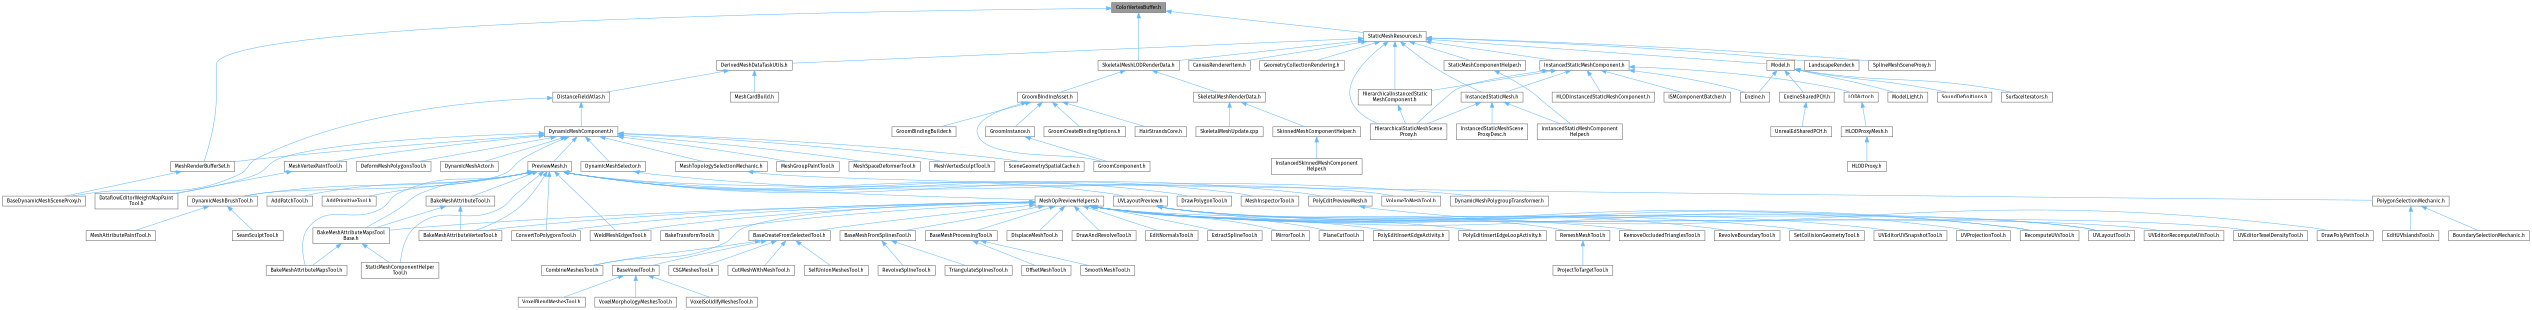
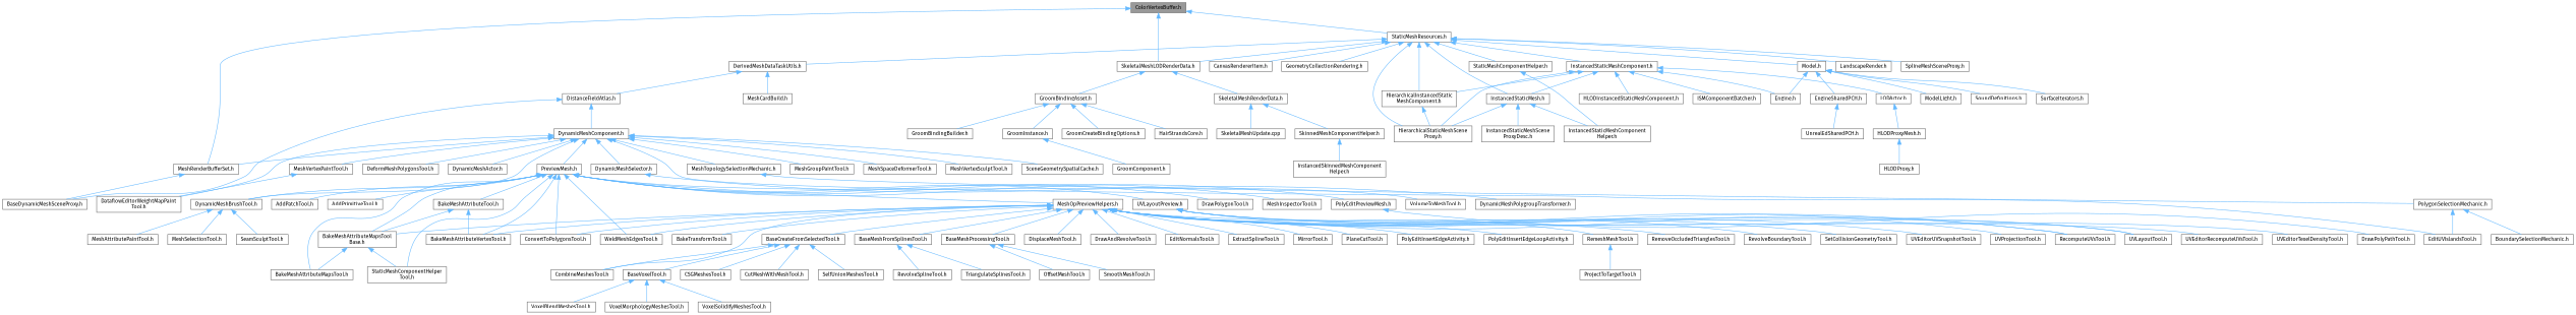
  digraph {
    fontname="Fira Sans"
    node [color=grey40 fillcolor=white fontname="Fira Sans" fontsize=10 shape=box style=filled]
    edge [color=steelblue1 dir=back fontname="Fira Sans" fontsize=10 labelfontname=Helvetica labelfontsize=10 style=solid]
    n1 [color=gray40 fillcolor=grey60 fontcolor=black height=0.2 label="ColorVertexBuffer.h" width=0.4]
    n2 [height=0.2 label="MeshRenderBufferSet.h" width=0.4]
    n3 [height=0.2 label="SkeletalMeshLODRenderData.h" width=0.4]
    n4 [height=0.2 label="StaticMeshResources.h" width=0.4]
    n5 [height=0.2 label="BaseDynamicMeshSceneProxy.h" width=0.4]
    n6 [height=0.2 label="GroomBindingAsset.h" width=0.4]
    n7 [height=0.2 label="SkeletalMeshRenderData.h" width=0.4]
    n8 [height=0.2 label="CanvasRendererItem.h" width=0.4]
    n9 [height=0.2 label="DerivedMeshDataTaskUtils.h" width=0.4]
    n10 [height=0.2 label="GeometryCollectionRendering.h" width=0.4]
    n11 [height=0.2 label="HierarchicalInstancedStatic\lMeshComponent.h" width=0.4]
    n12 [height=0.2 label="HierarchicalStaticMeshScene\lProxy.h" width=0.4]
    n13 [height=0.2 label="InstancedStaticMesh.h" width=0.4]
    n14 [height=0.2 label="InstancedStaticMeshComponent.h" width=0.4]
    n15 [height=0.2 label="LandscapeRender.h" width=0.4]
    n16 [height=0.2 label="Model.h" width=0.4]
    n17 [height=0.2 label="SplineMeshSceneProxy.h" width=0.4]
    n18 [height=0.2 label="StaticMeshComponentHelper.h" width=0.4]
    n19 [height=0.2 label="GroomBindingBuilder.h" width=0.4]
    n20 [height=0.2 label="GroomComponent.h" width=0.4]
    n21 [height=0.2 label="GroomCreateBindingOptions.h" width=0.4]
    n22 [height=0.2 label="GroomInstance.h" width=0.4]
    n23 [height=0.2 label="HairStrandsCore.h" width=0.4]
    n24 [height=0.2 label="SkeletalMeshUpdate.cpp" width=0.4]
    n25 [height=0.2 label="SkinnedMeshComponentHelper.h" width=0.4]
    n26 [height=0.2 label="InstancedSkinnedMeshComponent\lHelper.h" width=0.4]
    n27 [height=0.2 label="DistanceFieldAtlas.h" width=0.4]
    n28 [height=0.2 label="MeshCardBuild.h" width=0.4]
    n29 [height=0.2 label="InstancedStaticMeshComponent\lHelper.h" width=0.4]
    n30 [height=0.2 label="InstancedStaticMeshScene\lProxyDesc.h" width=0.4]
    n31 [height=0.2 label="Engine.h" width=0.4]
    n32 [height=0.2 label="HLODInstancedStaticMeshComponent.h" width=0.4]
    n33 [height=0.2 label="ISMComponentBatcher.h" width=0.4]
    n34 [height=0.2 label="LODActor.h" width=0.4]
    n35 [height=0.2 label="EngineSharedPCH.h" width=0.4]
    n36 [height=0.2 label="ModelLight.h" width=0.4]
    n37 [height=0.2 label="SoundDefinitions.h" width=0.4]
    n38 [height=0.2 label="SurfaceIterators.h" width=0.4]
    n39 [height=0.2 label="DynamicMeshComponent.h" width=0.4]
    n40 [height=0.2 label="DataflowEditorWeightMapPaint\lTool.h" width=0.4]
    n41 [height=0.2 label="DeformMeshPolygonsTool.h" width=0.4]
    n42 [height=0.2 label="DynamicMeshActor.h" width=0.4]
    n43 [height=0.2 label="DynamicMeshBrushTool.h" width=0.4]
    n44 [height=0.2 label="DynamicMeshSelector.h" width=0.4]
    n45 [height=0.2 label="EditUVIslandsTool.h" width=0.4]
    n46 [height=0.2 label="MeshGroupPaintTool.h" width=0.4]
    n47 [height=0.2 label="MeshSpaceDeformerTool.h" width=0.4]
    n48 [height=0.2 label="MeshTopologySelectionMechanic.h" width=0.4]
    n49 [height=0.2 label="MeshVertexPaintTool.h" width=0.4]
    n50 [height=0.2 label="MeshVertexSculptTool.h" width=0.4]
    n51 [height=0.2 label="PreviewMesh.h" width=0.4]
    n52 [height=0.2 label="SceneGeometrySpatialCache.h" width=0.4]
    n53 [height=0.2 label="MeshAttributePaintTool.h" width=0.4]
+   n54 [height=0.2 label="MeshSelectionTool.h" width=0.4]
    n55 [height=0.2 label="SeamSculptTool.h" width=0.4]
    n56 [height=0.2 label="DynamicMeshPolygroupTransformer.h" width=0.4]
    n57 [height=0.2 label="PolygonSelectionMechanic.h" width=0.4]
    n58 [height=0.2 label="AddPatchTool.h" width=0.4]
    n59 [height=0.2 label="AddPrimitiveTool.h" width=0.4]
    n60 [height=0.2 label="BakeMeshAttributeMapsTool.h" width=0.4]
    n61 [height=0.2 label="BakeMeshAttributeMapsTool\lBase.h" width=0.4]
    n62 [height=0.2 label="StaticMeshComponentHelper\lTool.h" width=0.4]
    n63 [height=0.2 label="BakeMeshAttributeTool.h" width=0.4]
    n64 [height=0.2 label="BakeMeshAttributeVertexTool.h" width=0.4]
    n65 [height=0.2 label="ConvertToPolygonsTool.h" width=0.4]
    n66 [height=0.2 label="DrawPolygonTool.h" width=0.4]
    n67 [height=0.2 label="MeshInspectorTool.h" width=0.4]
    n68 [height=0.2 label="MeshOpPreviewHelpers.h" width=0.4]
    n69 [height=0.2 label="WeldMeshEdgesTool.h" width=0.4]
    n70 [height=0.2 label="PolyEditPreviewMesh.h" width=0.4]
    n71 [height=0.2 label="UVLayoutPreview.h" width=0.4]
    n72 [height=0.2 label="VolumeToMeshTool.h" width=0.4]
    n73 [height=0.2 label="BoundarySelectionMechanic.h" width=0.4]
    n74 [height=0.2 label="BakeTransformTool.h" width=0.4]
    n75 [height=0.2 label="BaseCreateFromSelectedTool.h" width=0.4]
    n76 [height=0.2 label="CombineMeshesTool.h" width=0.4]
    n77 [height=0.2 label="BaseMeshFromSplinesTool.h" width=0.4]
    n78 [height=0.2 label="BaseMeshProcessingTool.h" width=0.4]
    n79 [height=0.2 label="DisplaceMeshTool.h" width=0.4]
    n80 [height=0.2 label="DrawAndRevolveTool.h" width=0.4]
    n81 [height=0.2 label="EditNormalsTool.h" width=0.4]
    n82 [height=0.2 label="ExtractSplineTool.h" width=0.4]
    n83 [height=0.2 label="MirrorTool.h" width=0.4]
    n84 [height=0.2 label="PlaneCutTool.h" width=0.4]
    n85 [height=0.2 label="PolyEditInsertEdgeActivity.h" width=0.4]
    n86 [height=0.2 label="PolyEditInsertEdgeLoopActivity.h" width=0.4]
    n87 [height=0.2 label="RecomputeUVsTool.h" width=0.4]
    n88 [height=0.2 label="RemeshMeshTool.h" width=0.4]
    n89 [height=0.2 label="RemoveOccludedTrianglesTool.h" width=0.4]
    n90 [height=0.2 label="RevolveBoundaryTool.h" width=0.4]
    n91 [height=0.2 label="SetCollisionGeometryTool.h" width=0.4]
    n92 [height=0.2 label="UVEditorUVSnapshotTool.h" width=0.4]
    n93 [height=0.2 label="UVLayoutTool.h" width=0.4]
    n94 [height=0.2 label="UVProjectionTool.h" width=0.4]
    n95 [height=0.2 label="DrawPolyPathTool.h" width=0.4]
    n96 [height=0.2 label="UVEditorRecomputeUVsTool.h" width=0.4]
    n97 [height=0.2 label="UVEditorTexelDensityTool.h" width=0.4]
    n98 [height=0.2 label="BaseVoxelTool.h" width=0.4]
    n99 [height=0.2 label="CSGMeshesTool.h" width=0.4]
    n100 [height=0.2 label="CutMeshWithMeshTool.h" width=0.4]
    n101 [height=0.2 label="SelfUnionMeshesTool.h" width=0.4]
    n102 [height=0.2 label="RevolveSplineTool.h" width=0.4]
    n103 [height=0.2 label="TriangulateSplinesTool.h" width=0.4]
    n104 [height=0.2 label="OffsetMeshTool.h" width=0.4]
    n105 [height=0.2 label="SmoothMeshTool.h" width=0.4]
    n106 [height=0.2 label="ProjectToTargetTool.h" width=0.4]
    n107 [height=0.2 label="VoxelBlendMeshesTool.h" width=0.4]
    n108 [height=0.2 label="VoxelMorphologyMeshesTool.h" width=0.4]
    n109 [height=0.2 label="VoxelSolidifyMeshesTool.h" width=0.4]
    n110 [height=0.2 label="HLODProxyMesh.h" width=0.4]
    n111 [height=0.2 label="HLODProxy.h" width=0.4]
    n112 [height=0.2 label="UnrealEdSharedPCH.h" width=0.4]
    n1 -> n2
    n1 -> n3
    n1 -> n4
    n2 -> n5
    n3 -> n6
    n3 -> n7
    n4 -> n3
    n4 -> n8
    n4 -> n9
    n4 -> n10
    n4 -> n11
    n4 -> n12
    n4 -> n13
    n4 -> n14
    n4 -> n15
    n4 -> n16
    n4 -> n17
    n4 -> n18
    n6 -> n19
-   n6 -> n20
    n6 -> n21
    n6 -> n22
    n6 -> n23
    n7 -> n24
    n7 -> n25
    n9 -> n27
    n9 -> n28
    n11 -> n12
    n13 -> n12
    n13 -> n29
    n13 -> n30
    n14 -> n11
    n14 -> n12
    n14 -> n13
    n14 -> n31
    n14 -> n32
    n14 -> n33
    n14 -> n34
    n16 -> n31
    n16 -> n35
    n16 -> n36
    n16 -> n37
    n16 -> n38
    n18 -> n29
    n22 -> n20
    n25 -> n26
    n27 -> n5
    n27 -> n39
    n34 -> n110
    n35 -> n112
    n39 -> n2
    n39 -> n40
    n39 -> n41
    n39 -> n42
    n39 -> n43
    n39 -> n44
+   n39 -> n45
    n39 -> n46
    n39 -> n47
    n39 -> n48
    n39 -> n49
    n39 -> n50
    n39 -> n51
    n39 -> n52
    n43 -> n53
+   n43 -> n54
    n43 -> n55
    n44 -> n56
    n48 -> n57
    n49 -> n40
    n51 -> n43
    n51 -> n58
    n51 -> n59
    n51 -> n60
    n51 -> n61
    n51 -> n62
    n51 -> n63
    n51 -> n64
    n51 -> n65
    n51 -> n66
    n51 -> n67
    n51 -> n68
    n51 -> n69
    n51 -> n70
    n51 -> n71
    n51 -> n72
    n57 -> n45
    n57 -> n73
    n61 -> n60
    n61 -> n62
    n63 -> n61
    n63 -> n64
    n68 -> n61
    n68 -> n64
    n68 -> n65
    n68 -> n69
    n68 -> n74
    n68 -> n75
    n68 -> n76
    n68 -> n77
    n68 -> n78
    n68 -> n79
    n68 -> n80
    n68 -> n81
    n68 -> n82
    n68 -> n83
    n68 -> n84
    n68 -> n85
    n68 -> n86
    n68 -> n87
    n68 -> n88
    n68 -> n89
    n68 -> n90
    n68 -> n91
    n68 -> n92
    n68 -> n93
    n68 -> n94
    n70 -> n95
    n71 -> n87
    n71 -> n93
    n71 -> n96
    n71 -> n97
    n75 -> n76
    n75 -> n98
    n75 -> n99
    n75 -> n100
    n75 -> n101
    n77 -> n102
    n77 -> n103
    n78 -> n104
    n78 -> n105
    n88 -> n106
    n98 -> n107
    n98 -> n108
    n98 -> n109
    n110 -> n111
  }
